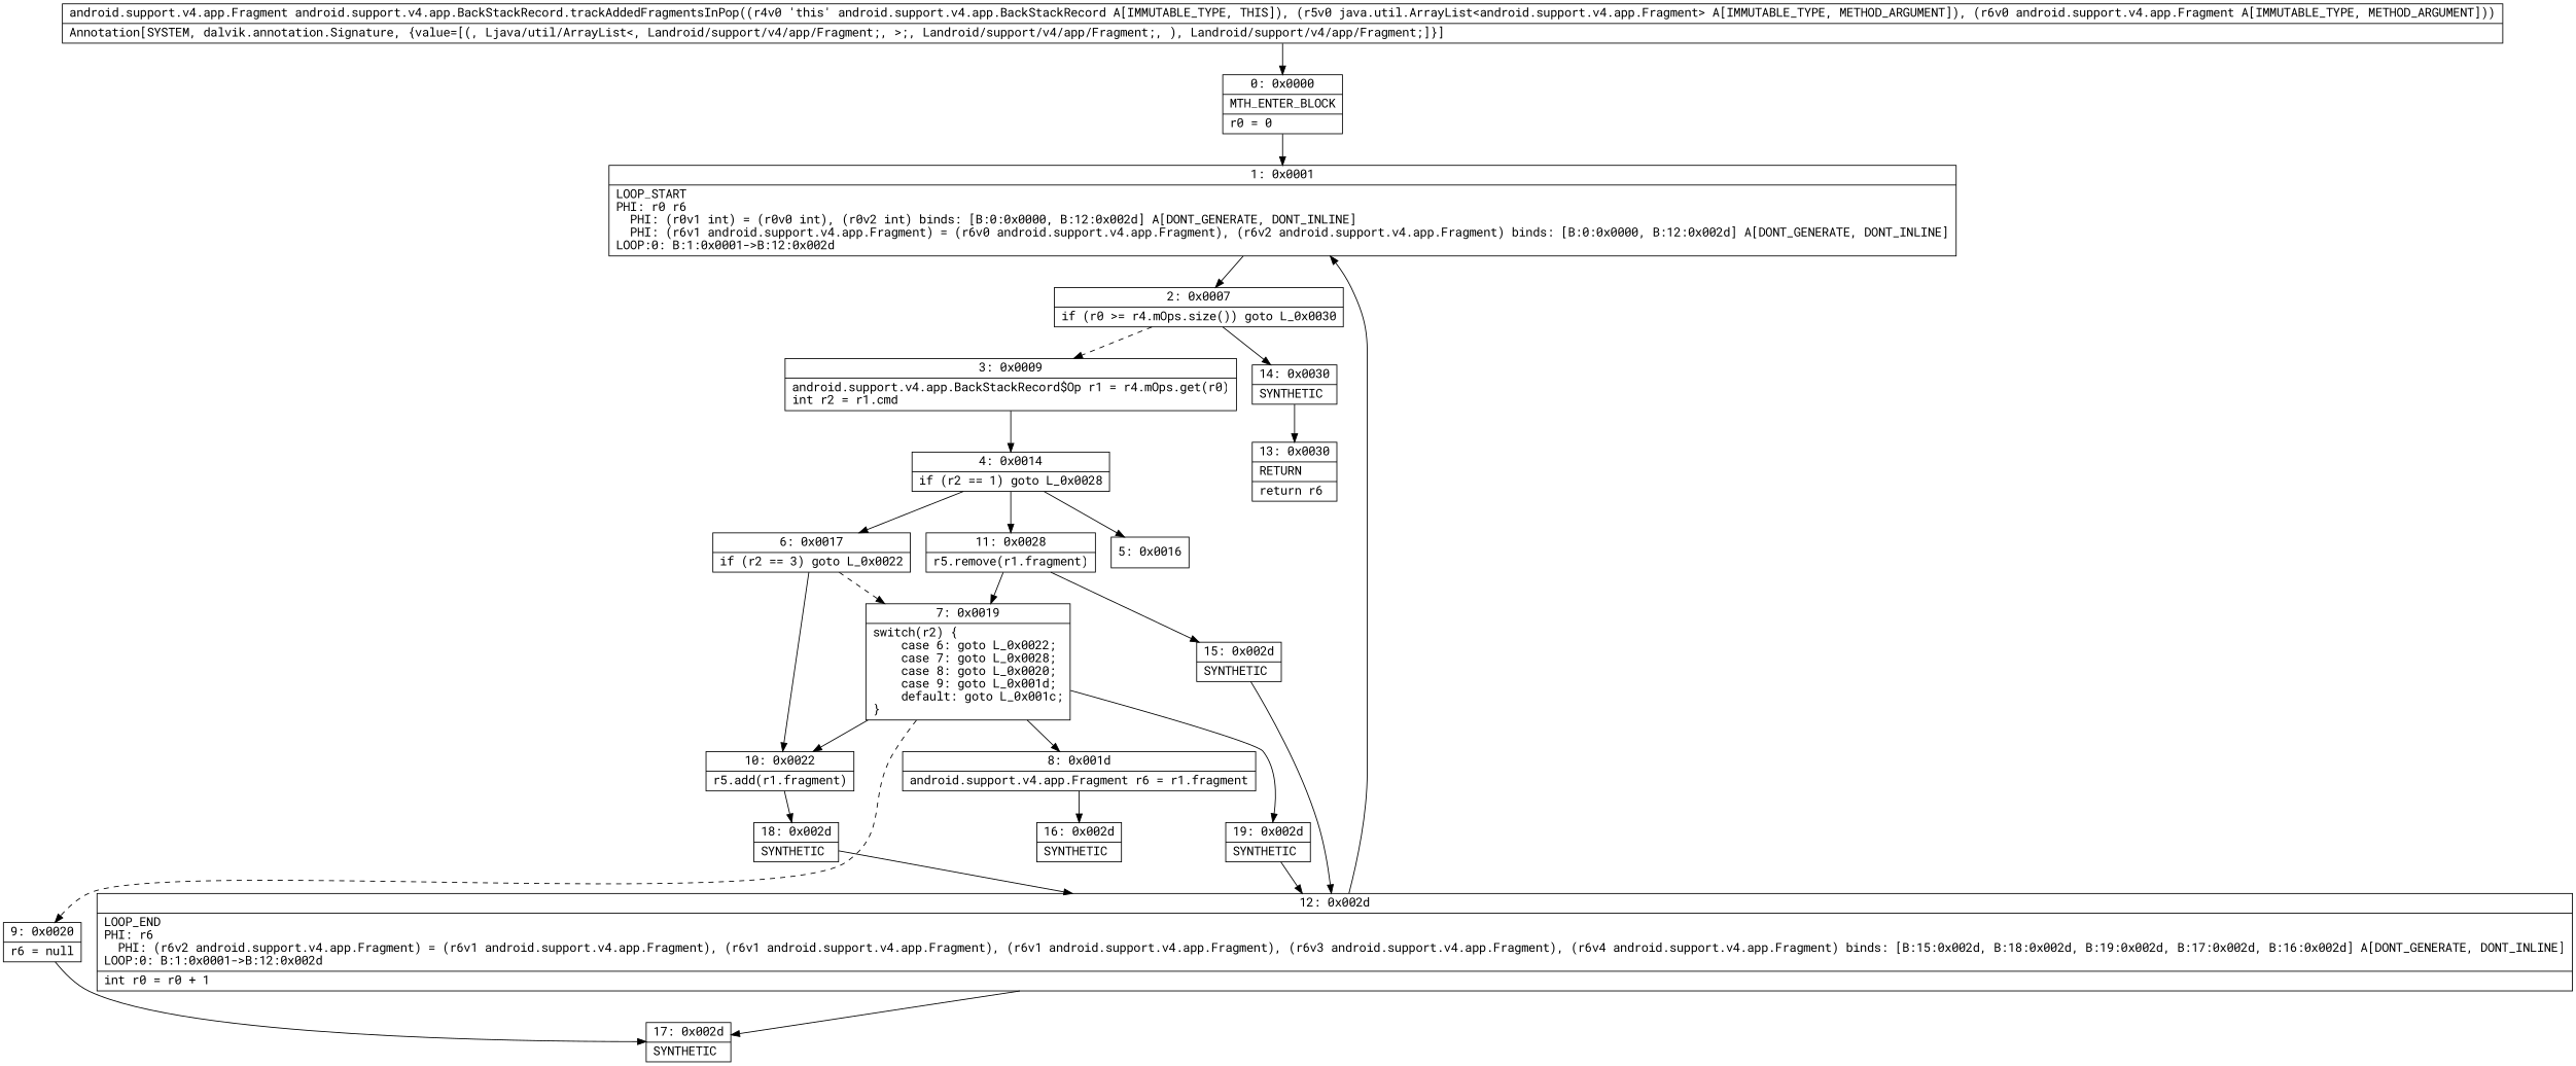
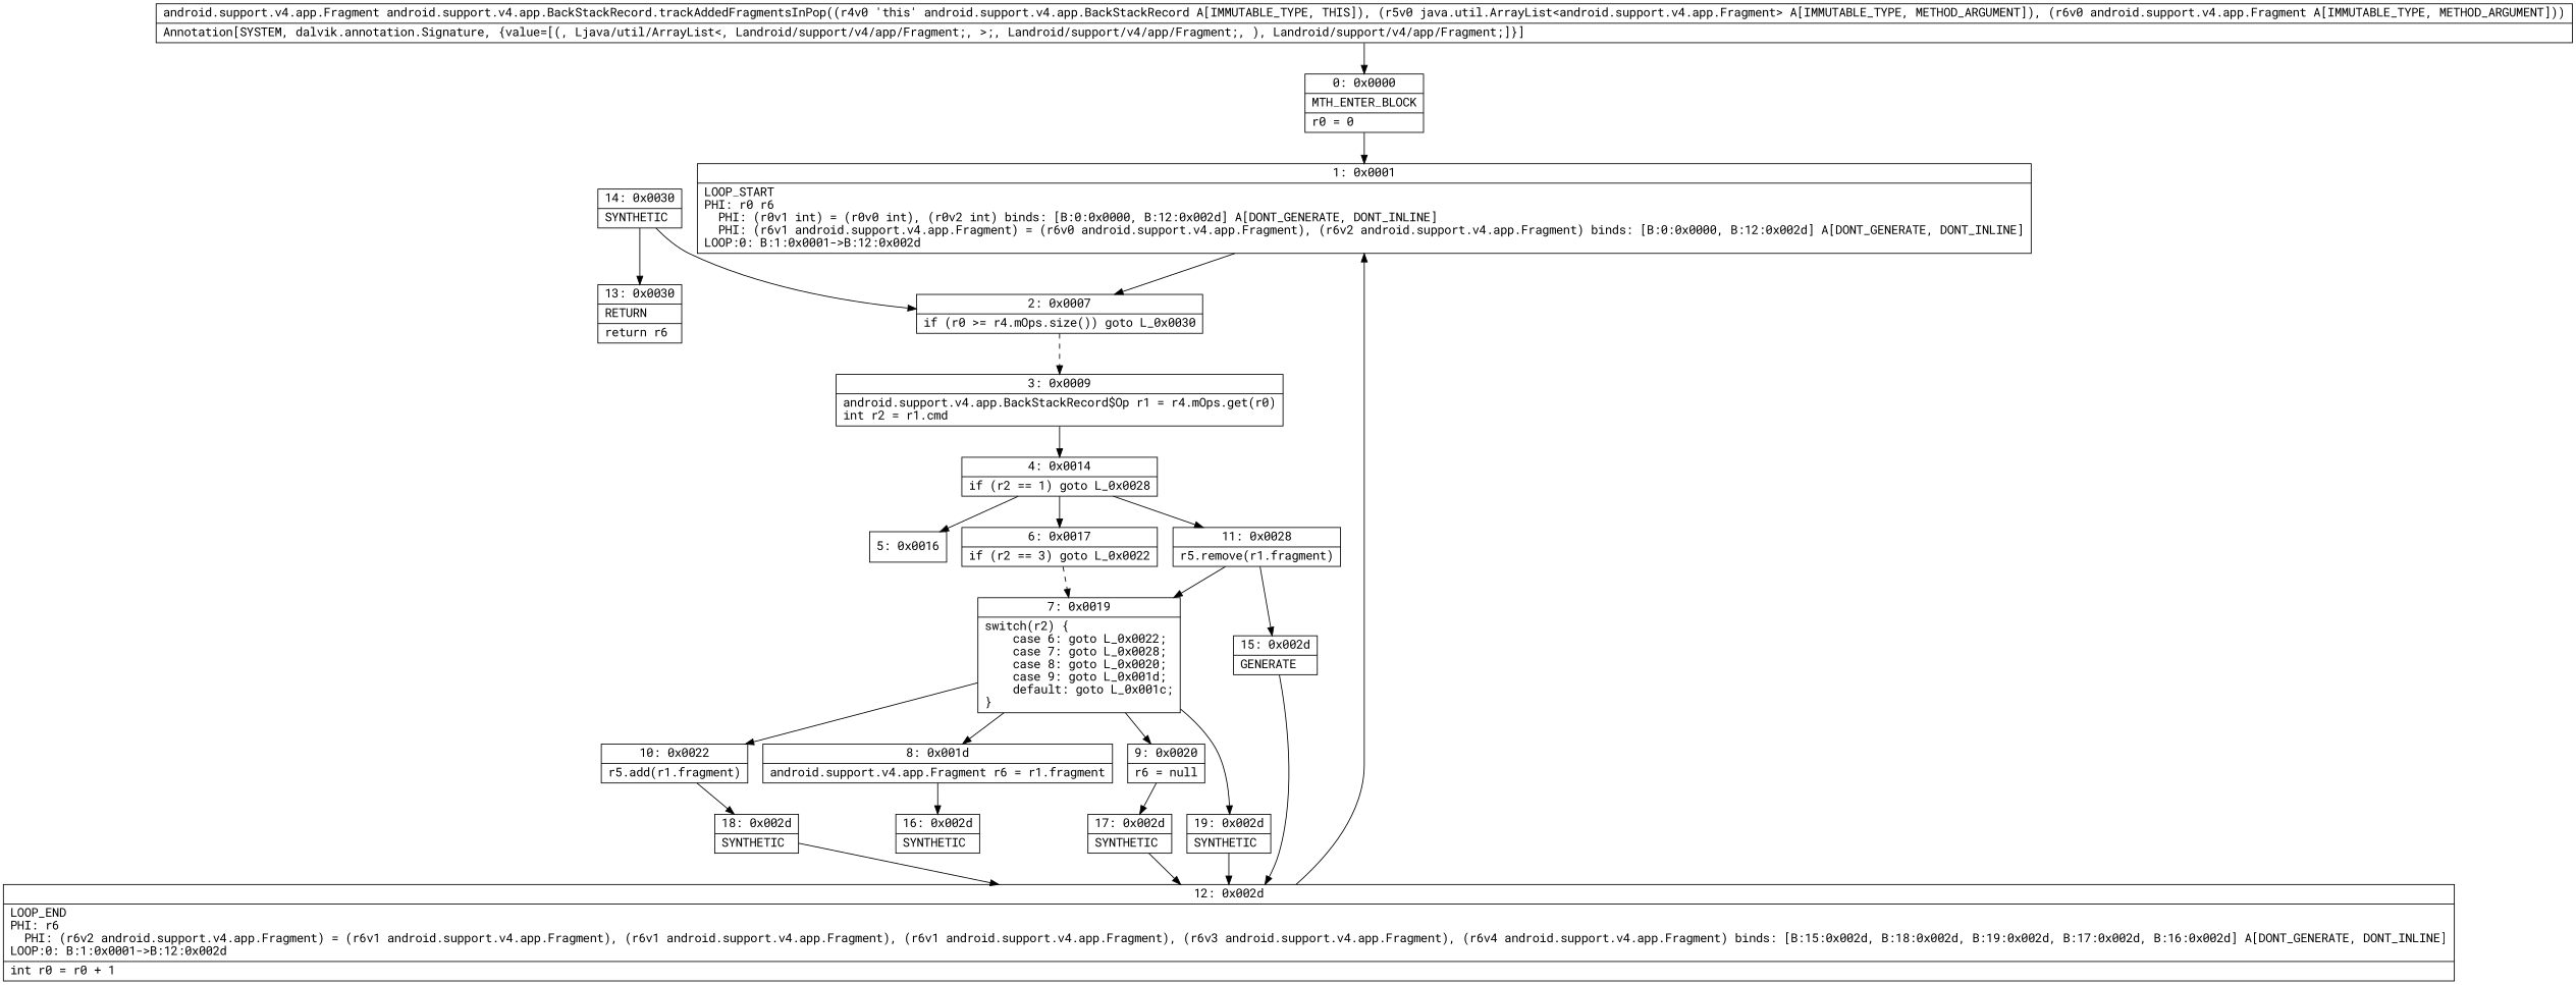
  digraph {
    fontname="Roboto Mono"
    node [fontname="Roboto Mono" shape=record]
    edge [fontname="Roboto Mono"]
    n1 [label="{0\:\ 0x0000|MTH_ENTER_BLOCK\l|r0 = 0\l}"]
    n2 [label="{1\:\ 0x0001|LOOP_START\lPHI: r0 r6 \l  PHI: (r0v1 int) = (r0v0 int), (r0v2 int) binds: [B:0:0x0000, B:12:0x002d] A[DONT_GENERATE, DONT_INLINE]\l  PHI: (r6v1 android.support.v4.app.Fragment) = (r6v0 android.support.v4.app.Fragment), (r6v2 android.support.v4.app.Fragment) binds: [B:0:0x0000, B:12:0x002d] A[DONT_GENERATE, DONT_INLINE]\lLOOP:0: B:1:0x0001\-\>B:12:0x002d\l}"]
    n3 [label="{2\:\ 0x0007|if (r0 \>= r4.mOps.size()) goto L_0x0030\l}"]
    n4 [label="{3\:\ 0x0009|android.support.v4.app.BackStackRecord$Op r1 = r4.mOps.get(r0)\lint r2 = r1.cmd\l}"]
    n5 [label="{14\:\ 0x0030|SYNTHETIC\l}"]
    n6 [label="{4\:\ 0x0014|if (r2 == 1) goto L_0x0028\l}"]
    n7 [label="{13\:\ 0x0030|RETURN\l|return r6\l}"]
    n8 [label="{5\:\ 0x0016}"]
    n9 [label="{11\:\ 0x0028|r5.remove(r1.fragment)\l}"]
    n10 [label="{6\:\ 0x0017|if (r2 == 3) goto L_0x0022\l}"]
    n11 [label="{7\:\ 0x0019|switch(r2) \{\l    case 6: goto L_0x0022;\l    case 7: goto L_0x0028;\l    case 8: goto L_0x0020;\l    case 9: goto L_0x001d;\l    default: goto L_0x001c;\l\}\l}"]
-   n12 [label="{15\:\ 0x002d|SYNTHETIC\l}"]
+   n12 [label="{15\:\ 0x002d|GENERATE\l}"]
    n13 [label="{10\:\ 0x0022|r5.add(r1.fragment)\l}"]
    n14 [label="{8\:\ 0x001d|android.support.v4.app.Fragment r6 = r1.fragment\l}"]
    n15 [label="{9\:\ 0x0020|r6 = null\l}"]
    n16 [label="{19\:\ 0x002d|SYNTHETIC\l}"]
    n17 [label="{18\:\ 0x002d|SYNTHETIC\l}"]
    n18 [label="{16\:\ 0x002d|SYNTHETIC\l}"]
    n19 [label="{17\:\ 0x002d|SYNTHETIC\l}"]
    n20 [label="{12\:\ 0x002d|LOOP_END\lPHI: r6 \l  PHI: (r6v2 android.support.v4.app.Fragment) = (r6v1 android.support.v4.app.Fragment), (r6v1 android.support.v4.app.Fragment), (r6v1 android.support.v4.app.Fragment), (r6v3 android.support.v4.app.Fragment), (r6v4 android.support.v4.app.Fragment) binds: [B:15:0x002d, B:18:0x002d, B:19:0x002d, B:17:0x002d, B:16:0x002d] A[DONT_GENERATE, DONT_INLINE]\lLOOP:0: B:1:0x0001\-\>B:12:0x002d\l|int r0 = r0 + 1\l}"]
    n21 [label="{android.support.v4.app.Fragment android.support.v4.app.BackStackRecord.trackAddedFragmentsInPop((r4v0 'this' android.support.v4.app.BackStackRecord A[IMMUTABLE_TYPE, THIS]), (r5v0 java.util.ArrayList\<android.support.v4.app.Fragment\> A[IMMUTABLE_TYPE, METHOD_ARGUMENT]), (r6v0 android.support.v4.app.Fragment A[IMMUTABLE_TYPE, METHOD_ARGUMENT]))  | Annotation[SYSTEM, dalvik.annotation.Signature, \{value=[(, Ljava\/util\/ArrayList\<, Landroid\/support\/v4\/app\/Fragment;, \>;, Landroid\/support\/v4\/app\/Fragment;, ), Landroid\/support\/v4\/app\/Fragment;]\}]\l}"]
    n1 -> n2
    n2 -> n3
    n3 -> n4 [style=dashed]
-   n3 -> n5
+   n5 -> n3
    n4 -> n6
    n5 -> n7
    n6 -> n8 [style=solid]
    n6 -> n9
    n6 -> n10
    n9 -> n11
    n9 -> n12
    n10 -> n11 [style=dashed]
-   n10 -> n13
    n11 -> n13
    n11 -> n14
-   n11 -> n15 [style=dashed]
+   n11 -> n15
    n11 -> n16
    n12 -> n20
    n13 -> n17
    n14 -> n18
    n15 -> n19
    n16 -> n20
    n17 -> n20
-   n20 -> n19
+   n19 -> n20
    n20 -> n2
    n21 -> n1
  }
